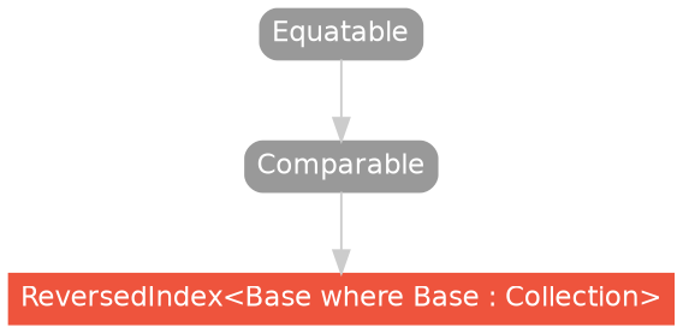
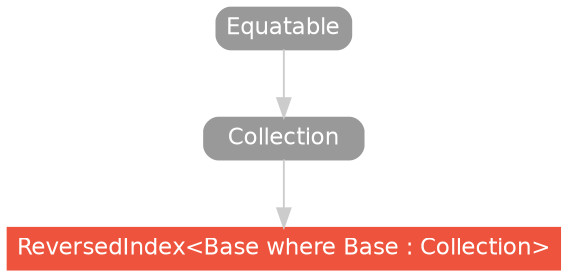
  strict digraph {
    node [color="#999999" fillcolor="#999999" fontcolor=white fontname=Helvetica fontsize=12 margin="0.07,0.05" shape=box style="filled,rounded"]
    edge [color="#cccccc"]
    "ReversedIndex<Base where Base : Collection>" [color="#ee543d" fillcolor="#ee543d" height=0.3 style=filled]
-   Comparable [height=0.3]
+   Comparable [height=0.3 label=Collection]
    Equatable [height=0.3]
    subgraph sub_1 {
      rank=max
      "ReversedIndex<Base where Base : Collection>"
    }
    Comparable -> "ReversedIndex<Base where Base : Collection>"
    Equatable -> Comparable
  }
